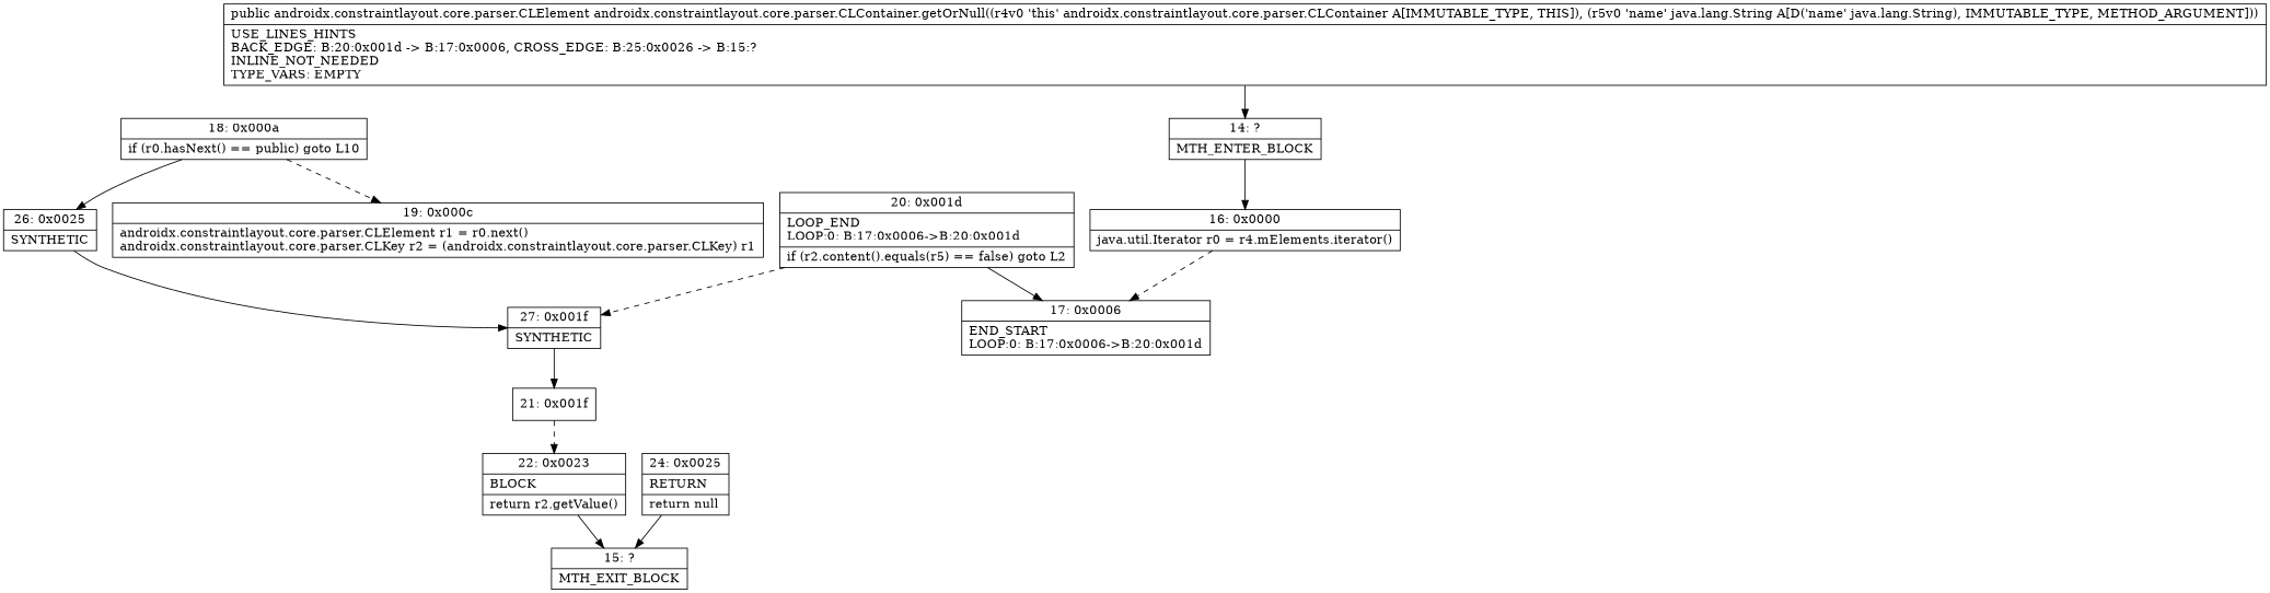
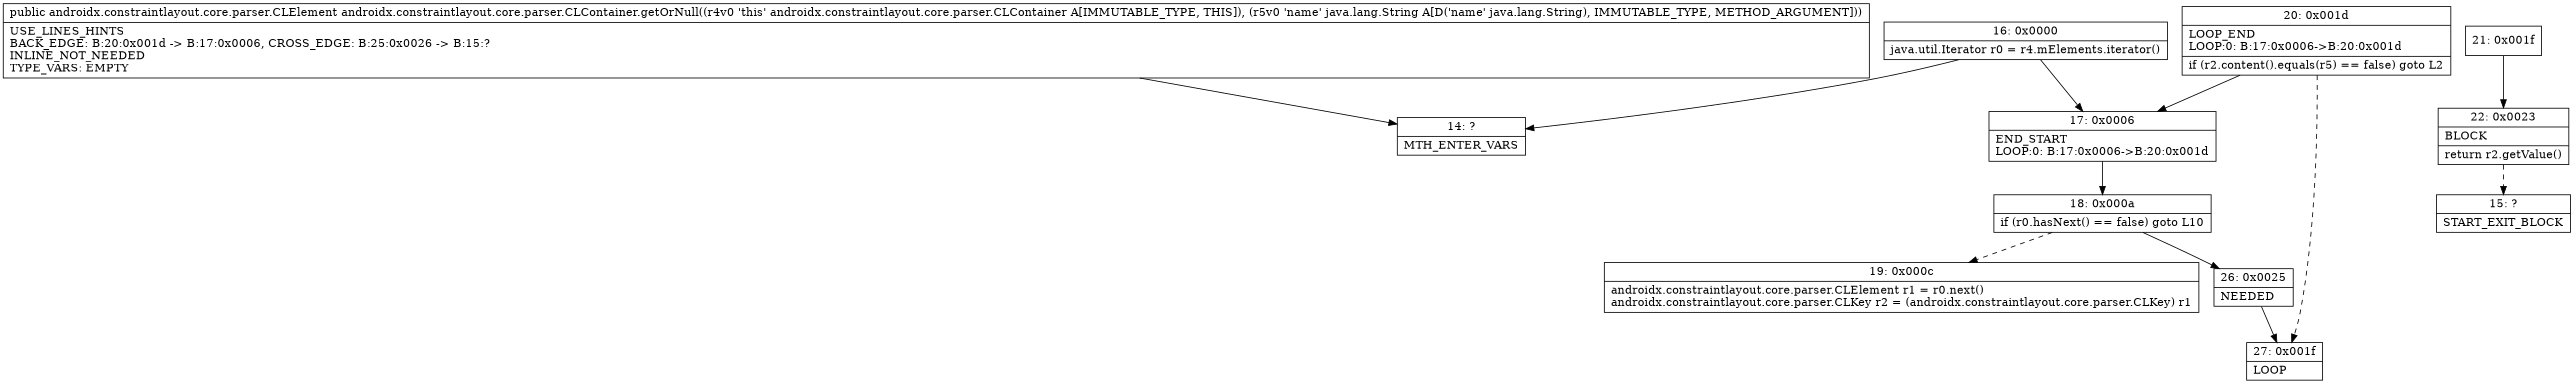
  digraph {
    node [shape=record]
-   n1 [label="{14\:\ ?|MTH_ENTER_BLOCK\l}"]
+   n1 [label="{14\:\ ?|MTH_ENTER_VARS\l}"]
    n2 [label="{16\:\ 0x0000|java.util.Iterator r0 = r4.mElements.iterator()\l}"]
    n3 [label="{17\:\ 0x0006|END_START\lLOOP:0: B:17:0x0006\-\>B:20:0x001d\l}"]
-   n4 [label="{18\:\ 0x000a|if (r0.hasNext() == public) goto L10\l}"]
+   n4 [label="{18\:\ 0x000a|if (r0.hasNext() == false) goto L10\l}"]
    n5 [label="{19\:\ 0x000c|androidx.constraintlayout.core.parser.CLElement r1 = r0.next()\landroidx.constraintlayout.core.parser.CLKey r2 = (androidx.constraintlayout.core.parser.CLKey) r1\l}"]
-   n6 [label="{26\:\ 0x0025|SYNTHETIC\l}"]
-   n7 [label="{27\:\ 0x001f|SYNTHETIC\l}"]
+   n6 [label="{26\:\ 0x0025|NEEDED\l}"]
+   n7 [label="{27\:\ 0x001f|LOOP\l}"]
    n8 [label="{20\:\ 0x001d|LOOP_END\lLOOP:0: B:17:0x0006\-\>B:20:0x001d\l|if (r2.content().equals(r5) == false) goto L2\l}"]
    n9 [label="{21\:\ 0x001f}"]
    n10 [label="{22\:\ 0x0023|BLOCK\l|return r2.getValue()\l}"]
-   n11 [label="{15\:\ ?|MTH_EXIT_BLOCK\l}"]
-   n12 [label="{24\:\ 0x0025|RETURN\l|return null\l}"]
+   n11 [label="{15\:\ ?|START_EXIT_BLOCK\l}"]
    n13 [label="{public androidx.constraintlayout.core.parser.CLElement androidx.constraintlayout.core.parser.CLContainer.getOrNull((r4v0 'this' androidx.constraintlayout.core.parser.CLContainer A[IMMUTABLE_TYPE, THIS]), (r5v0 'name' java.lang.String A[D('name' java.lang.String), IMMUTABLE_TYPE, METHOD_ARGUMENT]))  | USE_LINES_HINTS\lBACK_EDGE: B:20:0x001d \-\> B:17:0x0006, CROSS_EDGE: B:25:0x0026 \-\> B:15:?\lINLINE_NOT_NEEDED\lTYPE_VARS: EMPTY\l}"]
-   n1 -> n2
-   n2 -> n3 [style=dashed]
+   n2 -> n1
+   n2 -> n3
+   n3 -> n4
    n4 -> n5 [style=dashed]
    n4 -> n6
    n6 -> n7
-   n7 -> n9
    n8 -> n3
    n8 -> n7 [style=dashed]
-   n9 -> n10 [style=dashed]
-   n10 -> n11
-   n12 -> n11
+   n9 -> n10
+   n10 -> n11 [style=dashed]
    n13 -> n1
  }
